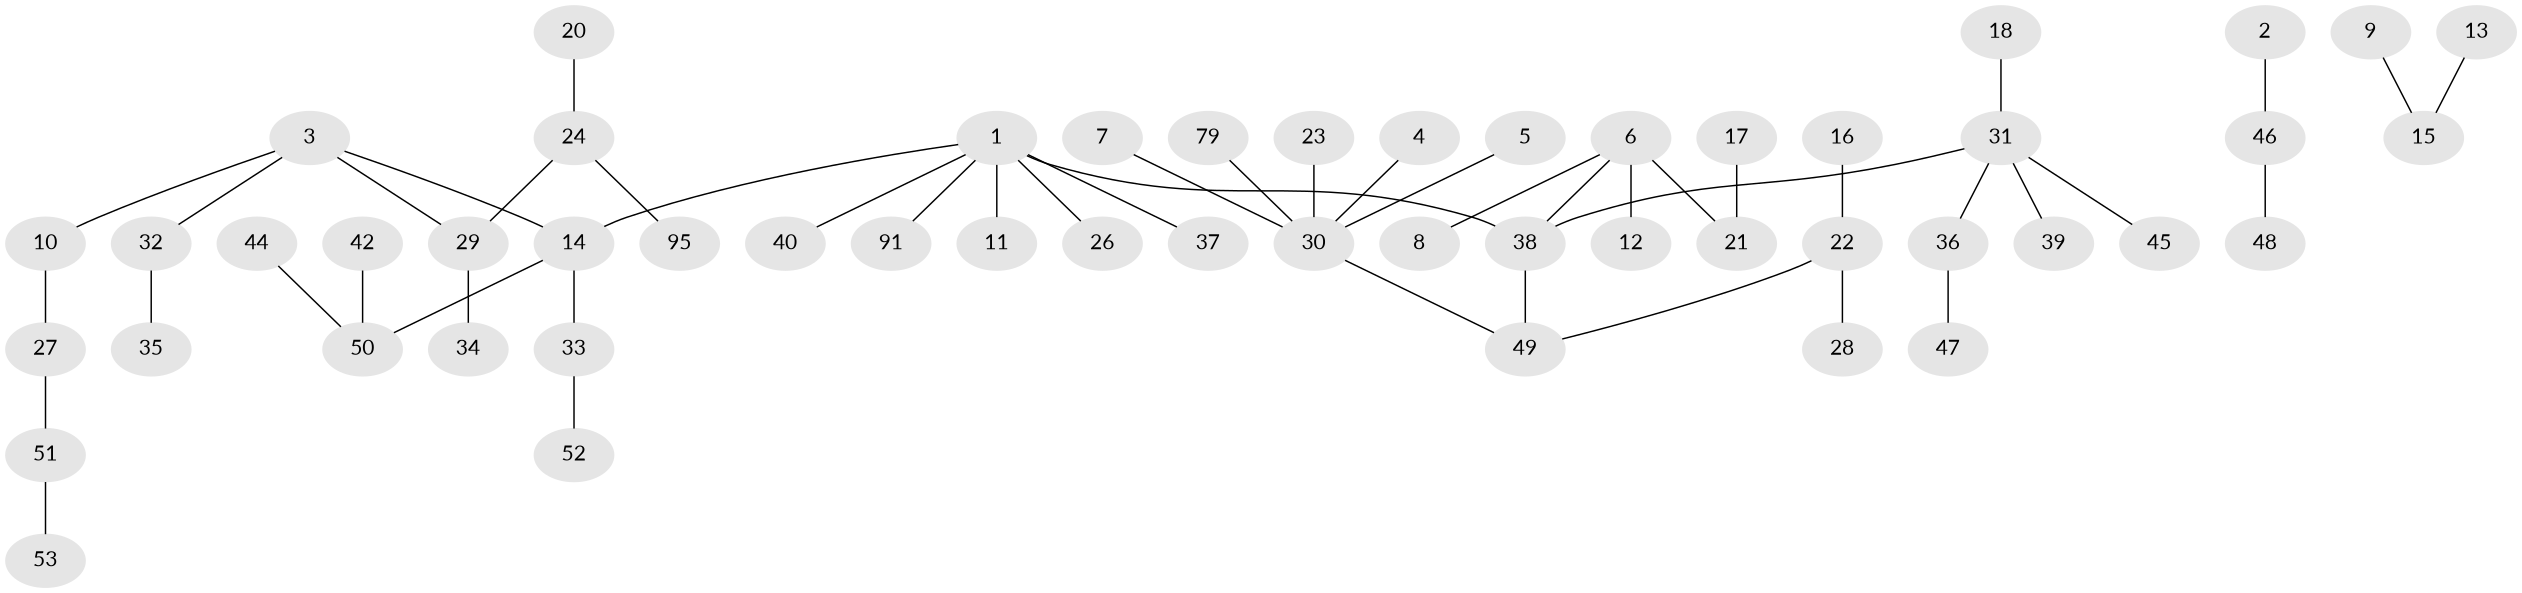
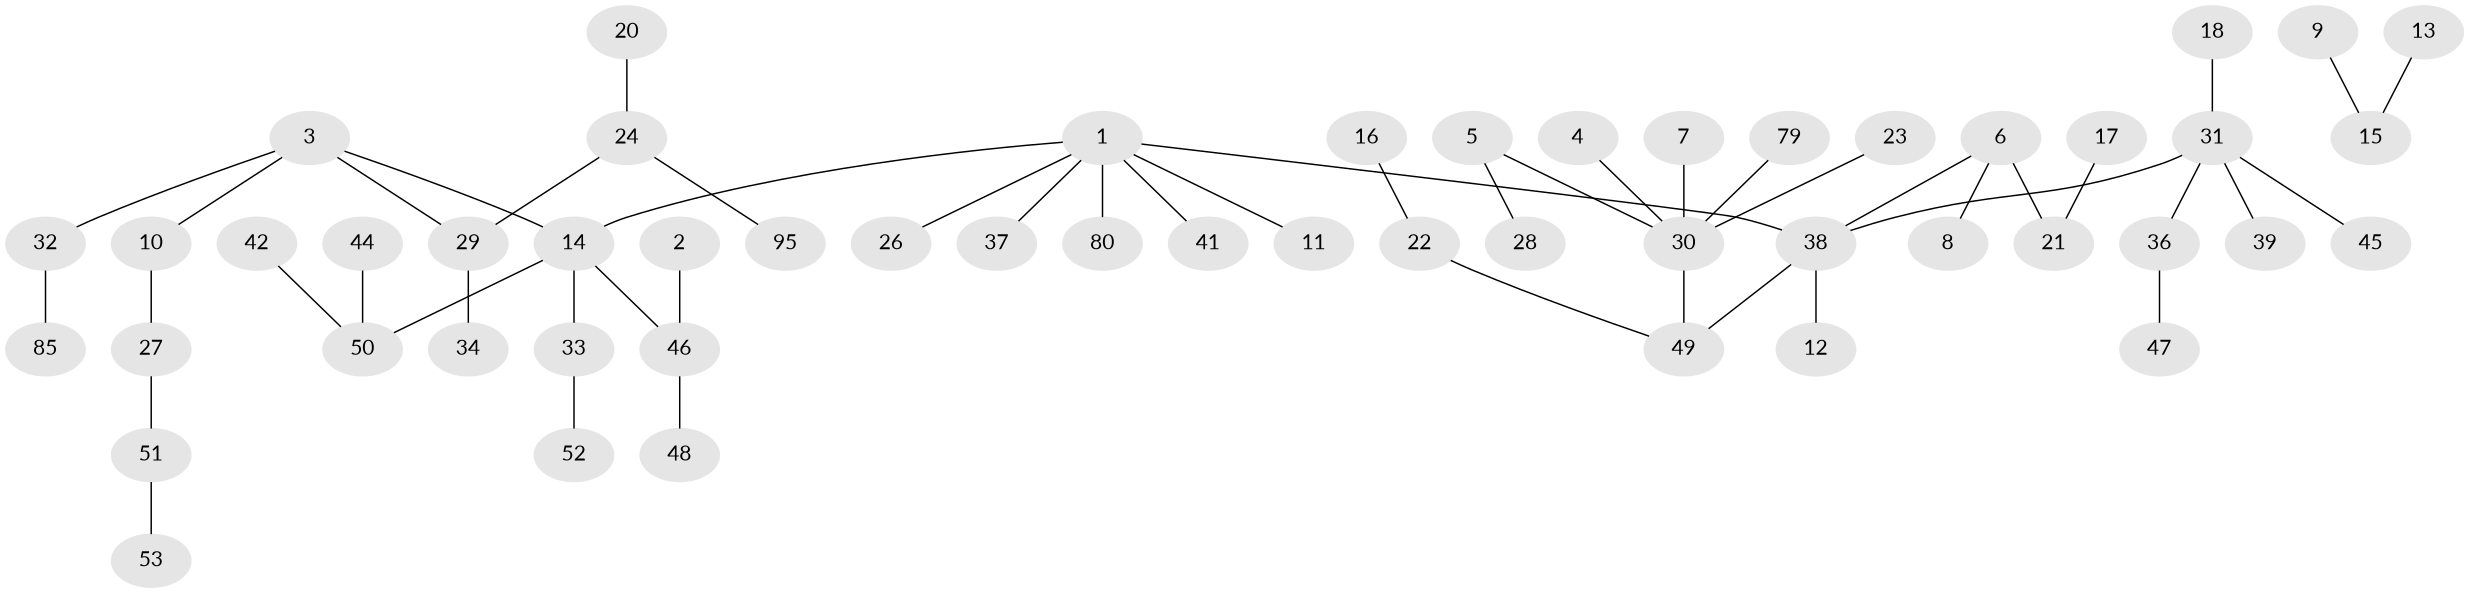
  graph {
    fontname=Lato
    node [color=gray90 fontname=Lato style=filled]
    edge [fontname=Lato weight=1.0]
    1
    11
    14
    26
    37
    38
-   40
-   41 [label=91]
+   40 [label=80]
+   41
    46
    33
    50
    49
    2
    48
    3
    10
    29
    32
    27
    34
-   35
+   35 [label=85]
    4
    30
    5
    28
    6
    8
    12
    21
    7
    9
    15
    51
    13
    52
    16
    22
    17
    18
    31
    36
    39
    45
    n44 [label=79]
    20
    24
    n47 [label=95]
    23
    53
    47
    42
    44
    1 -- 11
    1 -- 14
    1 -- 26
    1 -- 37
    1 -- 38
    1 -- 40
    1 -- 41
+   14 -- 46
    14 -- 33
    14 -- 50
    38 -- 49
    46 -- 48
    33 -- 52
    2 -- 46
    3 -- 14
    3 -- 10
    3 -- 29
    3 -- 32
    10 -- 27
    29 -- 34
    32 -- 35
    27 -- 51
    4 -- 30
    30 -- 49
    5 -- 30
-   22 -- 28
+   5 -- 28
    6 -- 38
    6 -- 8
-   6 -- 12
+   38 -- 12
    6 -- 21
    7 -- 30
    9 -- 15
    51 -- 53
    13 -- 15
    16 -- 22
    22 -- 49
    17 -- 21
    18 -- 31
    31 -- 38
    31 -- 36
    31 -- 39
    31 -- 45
    36 -- 47
    n44 -- 30
    20 -- 24
    24 -- 29
    24 -- n47
    23 -- 30
    42 -- 50
    44 -- 50
  }
